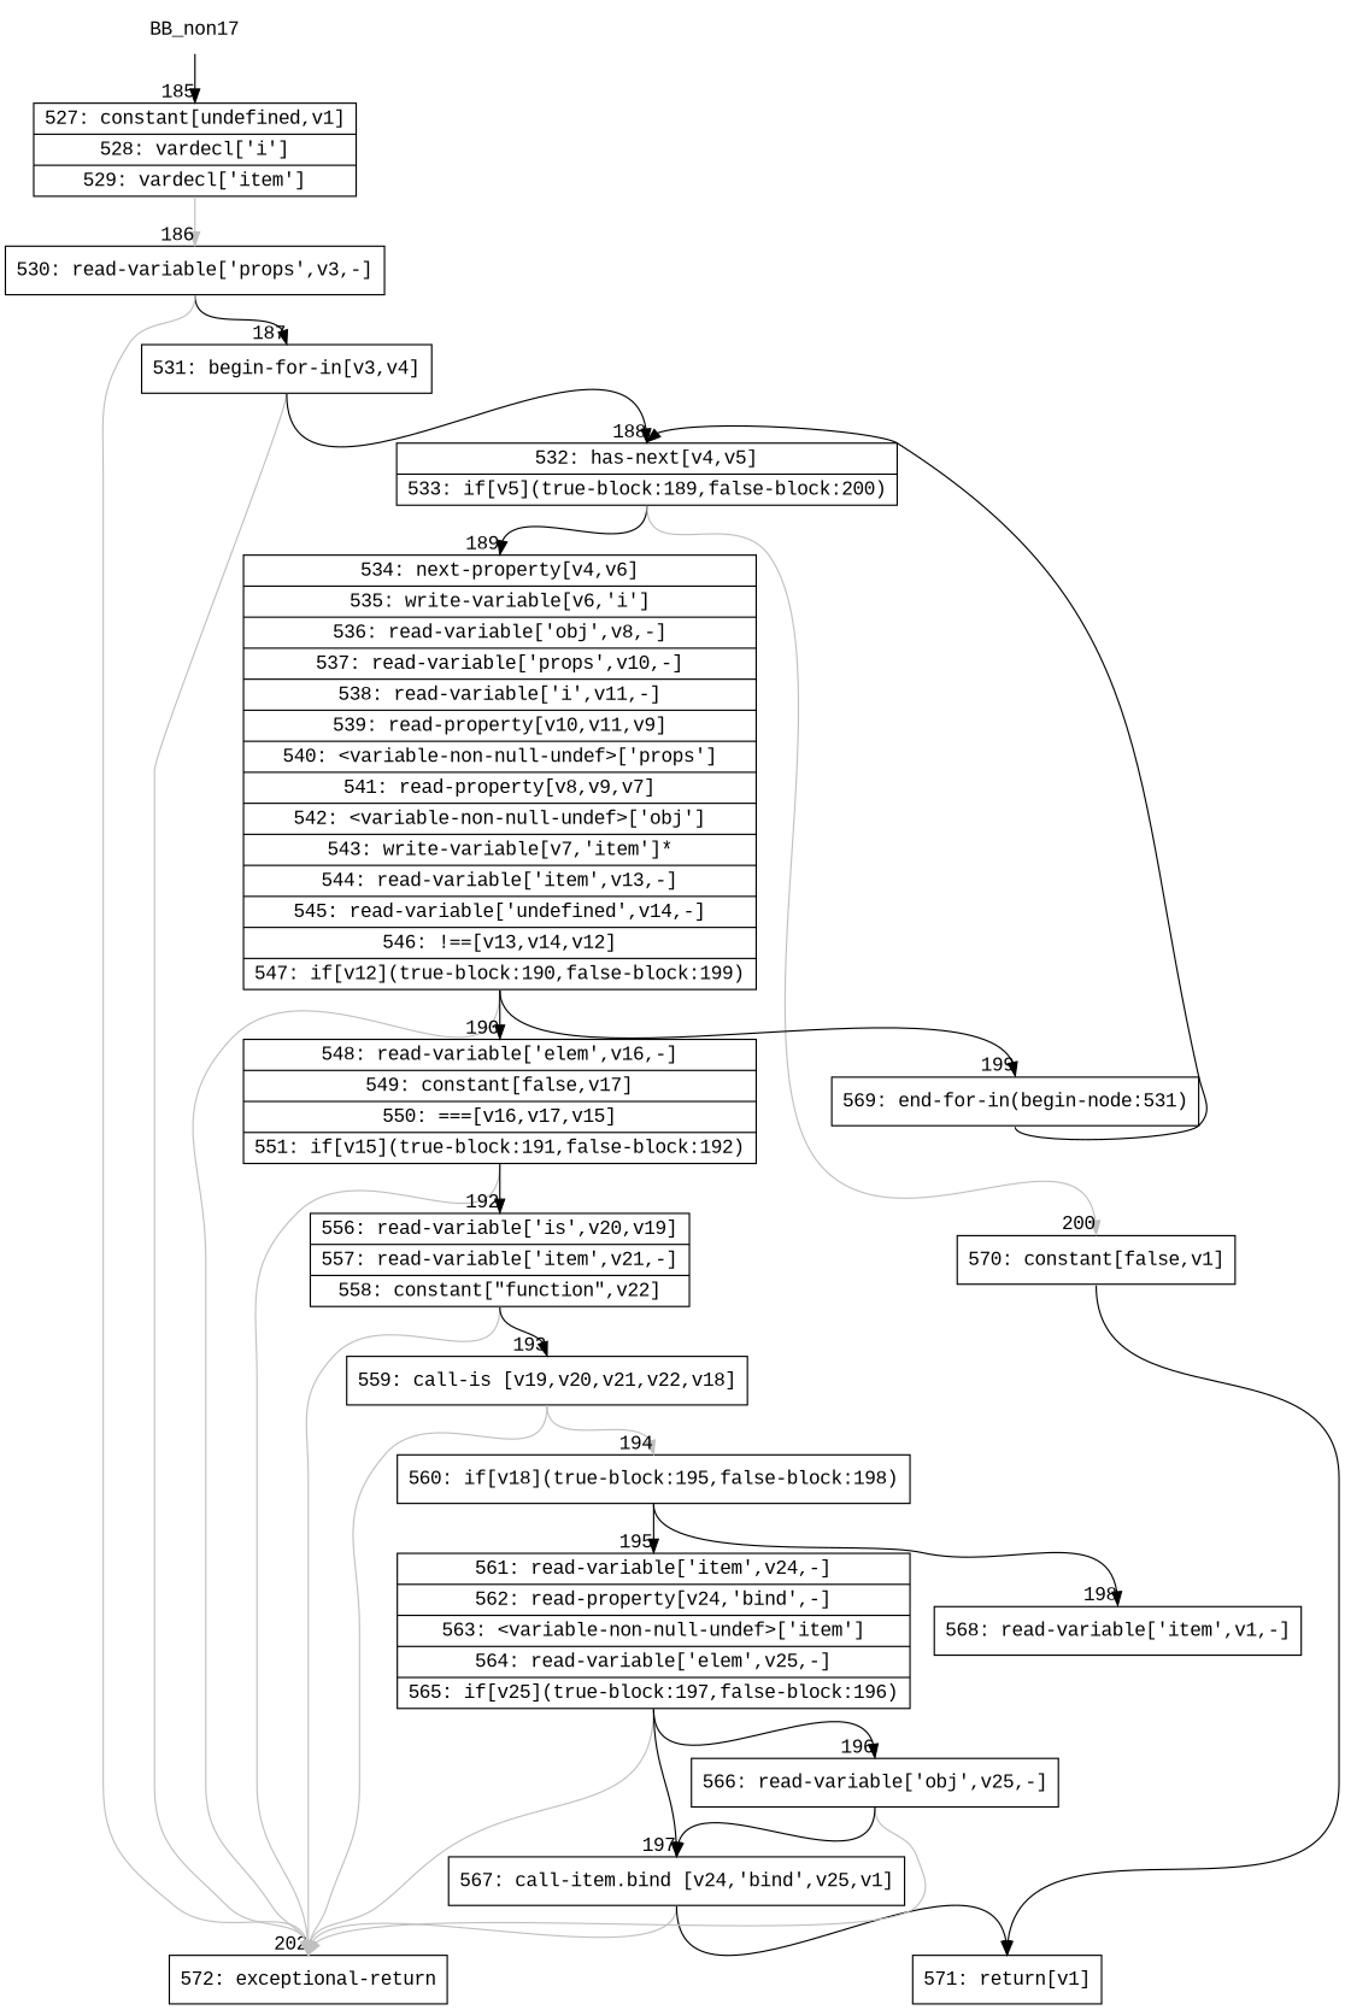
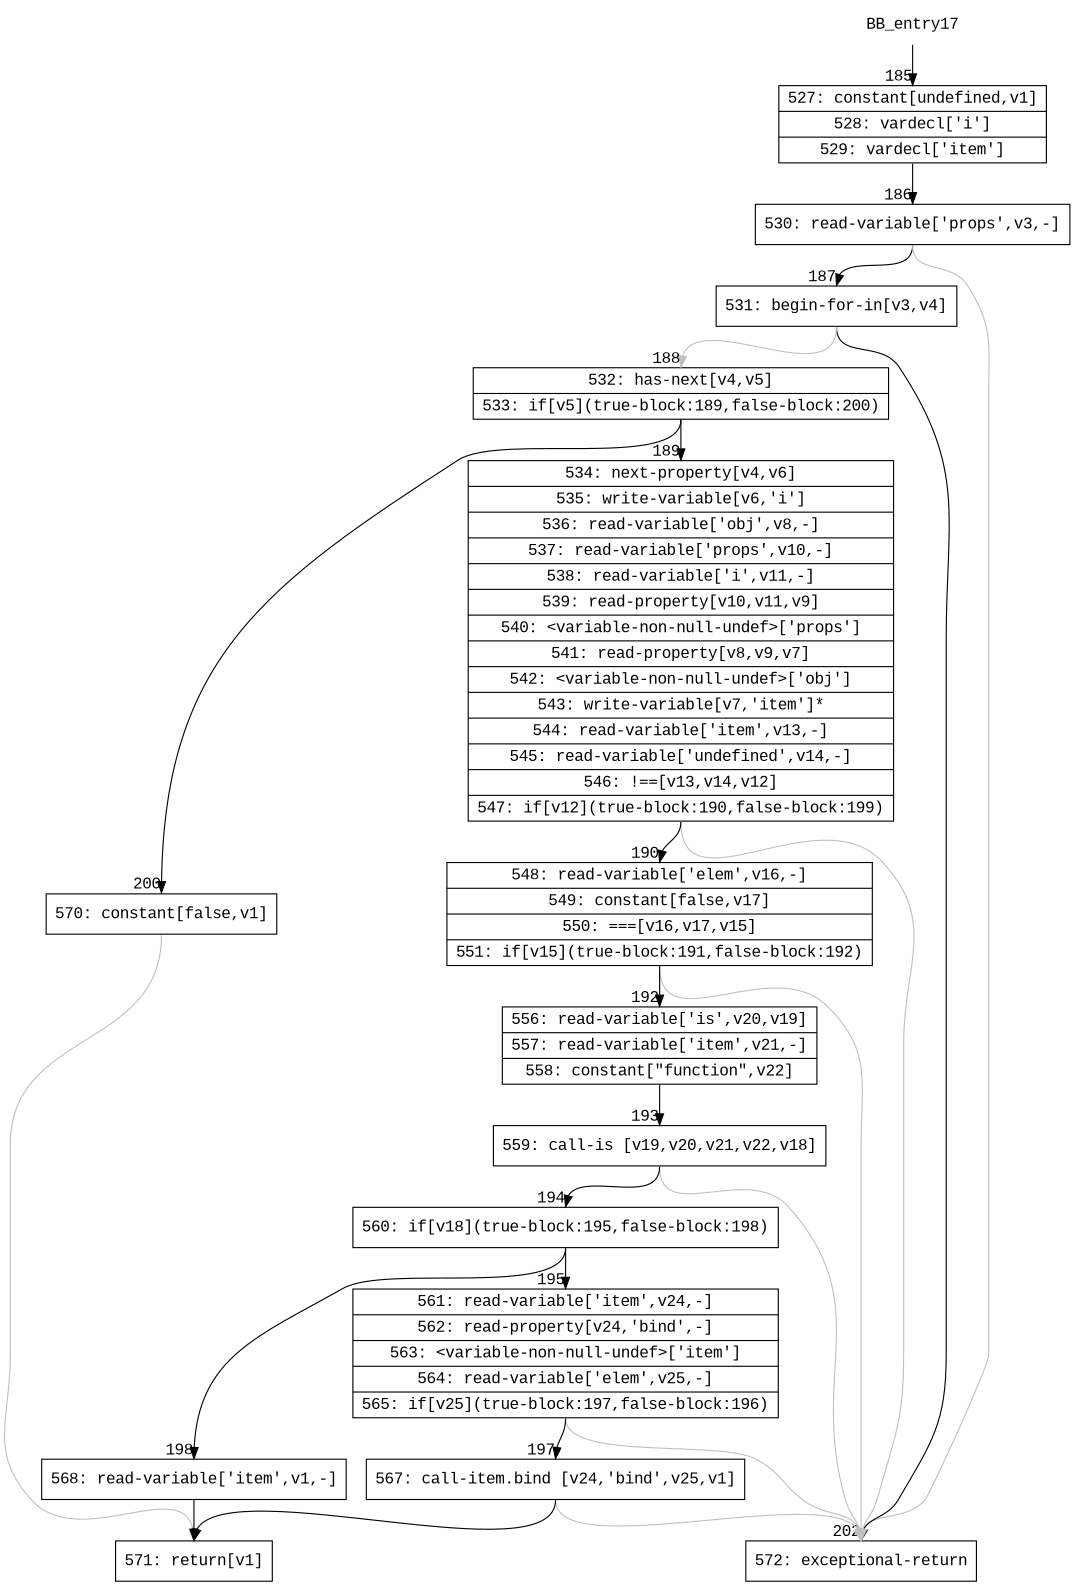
  digraph {
    fontname="Liberation Mono"
    rankdir=TD
    node [fontname="Liberation Mono" shape=record]
    edge [fontname="Liberation Mono" headport=n tailport=s]
-   BB_entry17 [shape=none label=BB_non17]
+   BB_entry17 [shape=none]
    n2 [label="{527: constant[undefined,v1]|528: vardecl['i']|529: vardecl['item']}"]
    n3 [label="{530: read-variable['props',v3,-]}"]
    n4 [label="{531: begin-for-in[v3,v4]}"]
    n5 [label="{572: exceptional-return}"]
    n6 [label="{532: has-next[v4,v5]|533: if[v5](true-block:189,false-block:200)}"]
    n7 [label="{534: next-property[v4,v6]|535: write-variable[v6,'i']|536: read-variable['obj',v8,-]|537: read-variable['props',v10,-]|538: read-variable['i',v11,-]|539: read-property[v10,v11,v9]|540: \<variable-non-null-undef\>['props']|541: read-property[v8,v9,v7]|542: \<variable-non-null-undef\>['obj']|543: write-variable[v7,'item']*|544: read-variable['item',v13,-]|545: read-variable['undefined',v14,-]|546: !==[v13,v14,v12]|547: if[v12](true-block:190,false-block:199)}"]
    n8 [label="{570: constant[false,v1]}"]
    n9 [label="{548: read-variable['elem',v16,-]|549: constant[false,v17]|550: ===[v16,v17,v15]|551: if[v15](true-block:191,false-block:192)}"]
-   n10 [label="{569: end-for-in(begin-node:531)}"]
    n11 [label="{571: return[v1]}"]
    n12 [label="{556: read-variable['is',v20,v19]|557: read-variable['item',v21,-]|558: constant[\"function\",v22]}"]
    n13 [label="{559: call-is [v19,v20,v21,v22,v18]}"]
    n14 [label="{560: if[v18](true-block:195,false-block:198)}"]
    n15 [label="{561: read-variable['item',v24,-]|562: read-property[v24,'bind',-]|563: \<variable-non-null-undef\>['item']|564: read-variable['elem',v25,-]|565: if[v25](true-block:197,false-block:196)}"]
    n16 [label="{568: read-variable['item',v1,-]}"]
    n17 [label="{567: call-item.bind [v24,'bind',v25,v1]}"]
-   n18 [label="{566: read-variable['obj',v25,-]}"]
    BB_entry17 -> n2 [headlabel="    185"]
-   n2 -> n3 [headlabel="      186" color=gray]
+   n2 -> n3 [headlabel="      186"]
    n3 -> n4 [headlabel="      187"]
    n3 -> n5 [color=gray headlabel="      202"]
-   n4 -> n5 [color=gray]
-   n4 -> n6 [headlabel="      188"]
+   n4 -> n5 [color=black]
+   n4 -> n6 [headlabel="      188" color=gray]
    n6 -> n7 [headlabel="      189"]
-   n6 -> n8 [headlabel="      200" color=gray]
+   n6 -> n8 [headlabel="      200"]
    n7 -> n5 [color=gray]
    n7 -> n9 [headlabel="      190"]
-   n7 -> n10 [headlabel="      199"]
-   n8 -> n11
+   n8 -> n11 [color=gray]
    n9 -> n5 [color=gray]
    n9 -> n12 [headlabel="      192"]
-   n10 -> n6
-   n12 -> n5 [color=gray]
    n12 -> n13 [headlabel="      193"]
    n13 -> n5 [color=gray]
-   n13 -> n14 [headlabel="      194" color=gray]
+   n13 -> n14 [headlabel="      194"]
    n14 -> n15 [headlabel="      195"]
    n14 -> n16 [headlabel="      198"]
    n15 -> n5 [color=gray]
    n15 -> n17 [headlabel="      197"]
-   n15 -> n18 [headlabel="      196"]
+   n16 -> n11
    n17 -> n5 [color=gray]
    n17 -> n11
-   n18 -> n5 [color=gray]
-   n18 -> n17
  }
